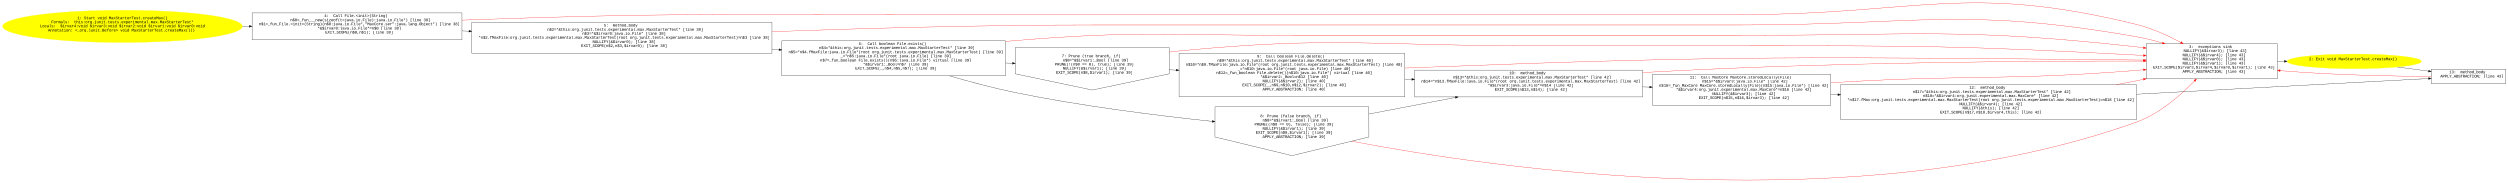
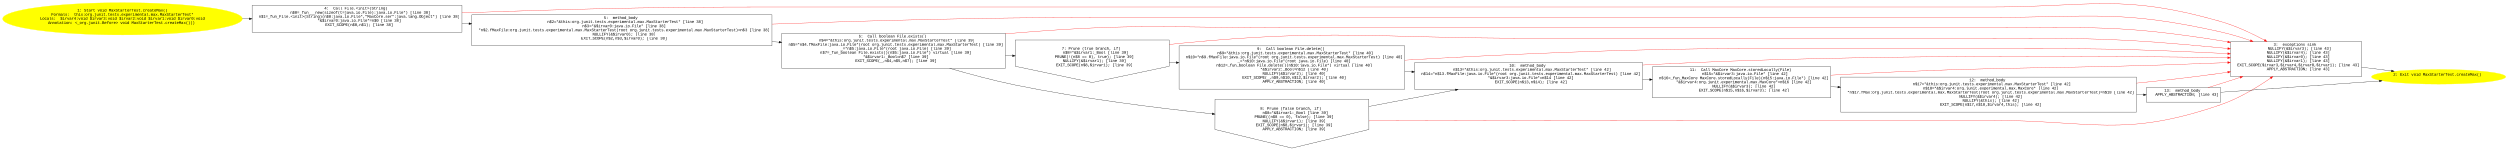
  digraph {
    rankdir=LR
    fontname="Liberation Mono"
    node [fontname="Liberation Mono" shape=box]
    edge [fontname="Liberation Mono"]
    n1 [color=yellow label="1: Start void MaxStarterTest.createMax()\nFormals:  this:org.junit.tests.experimental.max.MaxStarterTest*\nLocals:  $irvar4:void $irvar3:void $irvar2:void $irvar1:void $irvar0:void\nAnnotation: <_org.junit.Before> void MaxStarterTest.createMax()() \n  " style=filled shape=""]
    n2 [label="4:  Call File.<init>(String) \n   n$0=_fun___new(sizeof(t=java.io.File):java.io.File*) [line 38]\n  n$1=_fun_File.<init>(String)(n$0:java.io.File*,\"MaxCore.ser\":java.lang.Object*) [line 38]\n  *&$irvar0:java.io.File*=n$0 [line 38]\n  EXIT_SCOPE(n$0,n$1); [line 38]\n "]
    n3 [label="3:  exceptions sink \n   NULLIFY(&$irvar3); [line 43]\n  NULLIFY(&$irvar4); [line 43]\n  NULLIFY(&$irvar0); [line 43]\n  NULLIFY(&$irvar1); [line 43]\n  EXIT_SCOPE($irvar3,$irvar4,$irvar0,$irvar1); [line 43]\n  APPLY_ABSTRACTION; [line 43]\n "]
    n4 [label="5:  method_body \n   n$2=*&this:org.junit.tests.experimental.max.MaxStarterTest* [line 38]\n  n$3=*&$irvar0:java.io.File* [line 38]\n  *n$2.fMaxFile:org.junit.tests.experimental.max.MaxStarterTest(root org.junit.tests.experimental.max.MaxStarterTest)=n$3 [line 38]\n  NULLIFY(&$irvar0); [line 38]\n  EXIT_SCOPE(n$2,n$3,$irvar0); [line 38]\n "]
    n5 [color=yellow label="2: Exit void MaxStarterTest.createMax() \n  " style=filled shape=""]
    n6 [label="6:  Call boolean File.exists() \n   n$4=*&this:org.junit.tests.experimental.max.MaxStarterTest* [line 39]\n  n$5=*n$4.fMaxFile:java.io.File*(root org.junit.tests.experimental.max.MaxStarterTest) [line 39]\n  _=*n$5:java.io.File*(root java.io.File) [line 39]\n  n$7=_fun_boolean File.exists()(n$5:java.io.File*) virtual [line 39]\n  *&$irvar1:_Bool=n$7 [line 39]\n  EXIT_SCOPE(_,n$4,n$5,n$7); [line 39]\n "]
    n7 [label="7: Prune (true branch, if) \n   n$8=*&$irvar1:_Bool [line 39]\n  PRUNE(!(n$8 == 0), true); [line 39]\n  NULLIFY(&$irvar1); [line 39]\n  EXIT_SCOPE(n$8,$irvar1); [line 39]\n " shape=invhouse]
    n8 [label="8: Prune (false branch, if) \n   n$8=*&$irvar1:_Bool [line 39]\n  PRUNE((n$8 == 0), false); [line 39]\n  NULLIFY(&$irvar1); [line 39]\n  EXIT_SCOPE(n$8,$irvar1); [line 39]\n  APPLY_ABSTRACTION; [line 39]\n " shape=invhouse]
    n9 [label="9:  Call boolean File.delete() \n   n$9=*&this:org.junit.tests.experimental.max.MaxStarterTest* [line 40]\n  n$10=*n$9.fMaxFile:java.io.File*(root org.junit.tests.experimental.max.MaxStarterTest) [line 40]\n  _=*n$10:java.io.File*(root java.io.File) [line 40]\n  n$12=_fun_boolean File.delete()(n$10:java.io.File*) virtual [line 40]\n  *&$irvar2:_Bool=n$12 [line 40]\n  NULLIFY(&$irvar2); [line 40]\n  EXIT_SCOPE(_,n$9,n$10,n$12,$irvar2); [line 40]\n  APPLY_ABSTRACTION; [line 40]\n "]
    n10 [label="10:  method_body \n   n$13=*&this:org.junit.tests.experimental.max.MaxStarterTest* [line 42]\n  n$14=*n$13.fMaxFile:java.io.File*(root org.junit.tests.experimental.max.MaxStarterTest) [line 42]\n  *&$irvar3:java.io.File*=n$14 [line 42]\n  EXIT_SCOPE(n$13,n$14); [line 42]\n "]
    n11 [label="11:  Call MaxCore MaxCore.storedLocally(File) \n   n$15=*&$irvar3:java.io.File* [line 42]\n  n$16=_fun_MaxCore MaxCore.storedLocally(File)(n$15:java.io.File*) [line 42]\n  *&$irvar4:org.junit.experimental.max.MaxCore*=n$16 [line 42]\n  NULLIFY(&$irvar3); [line 42]\n  EXIT_SCOPE(n$15,n$16,$irvar3); [line 42]\n "]
    n12 [label="12:  method_body \n   n$17=*&this:org.junit.tests.experimental.max.MaxStarterTest* [line 42]\n  n$18=*&$irvar4:org.junit.experimental.max.MaxCore* [line 42]\n  *n$17.fMax:org.junit.tests.experimental.max.MaxStarterTest(root org.junit.tests.experimental.max.MaxStarterTest)=n$18 [line 42]\n  NULLIFY(&$irvar4); [line 42]\n  NULLIFY(&this); [line 42]\n  EXIT_SCOPE(n$17,n$18,$irvar4,this); [line 42]\n "]
    n13 [label="13:  method_body \n   APPLY_ABSTRACTION; [line 43]\n "]
    n1 -> n2
    n2 -> n3 [color=red]
    n2 -> n4
    n3 -> n5
    n4 -> n3 [color=red]
    n4 -> n6
    n6 -> n3 [color=red]
    n6 -> n7
    n6 -> n8
    n7 -> n3 [color=red]
    n7 -> n9
    n8 -> n3 [color=red]
    n8 -> n10
    n9 -> n3 [color=red]
    n9 -> n10
    n10 -> n3 [color=red]
    n10 -> n11
    n11 -> n3 [color=red]
    n11 -> n12
    n12 -> n3 [color=red]
    n12 -> n13
    n13 -> n3 [color=red]
-   n5 -> n13
+   n13 -> n5
  }
